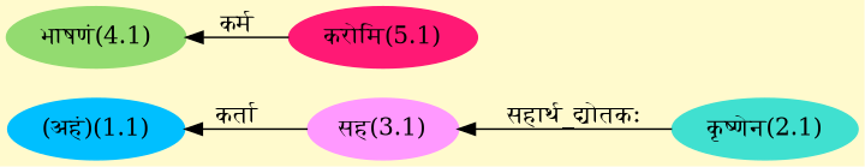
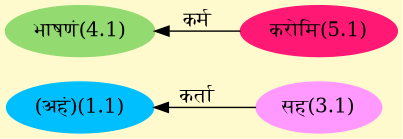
  digraph {
    bgcolor=lemonchiffon1
    compound=true
    rankdir=LR
    node [style=filled]
    edge [dir=back]
    n1 [color="#00BFFF" label="(अहं)(1.1)"]
    n2 [color="#FF99FF" label="सह(3.1)"]
    n3 [color="#FF1975" label="करोमि(5.1)"]
-   n4 [color="#40E0D0" label="कृष्णेन(2.1)"]
    n5 [color="#93DB70" label="भाषणं(4.1)"]
    n1 -> n2 [label="कर्ता"]
-   n2 -> n4 [label="सहार्थ_द्योतकः"]
    n5 -> n3 [label="कर्म"]
  }
